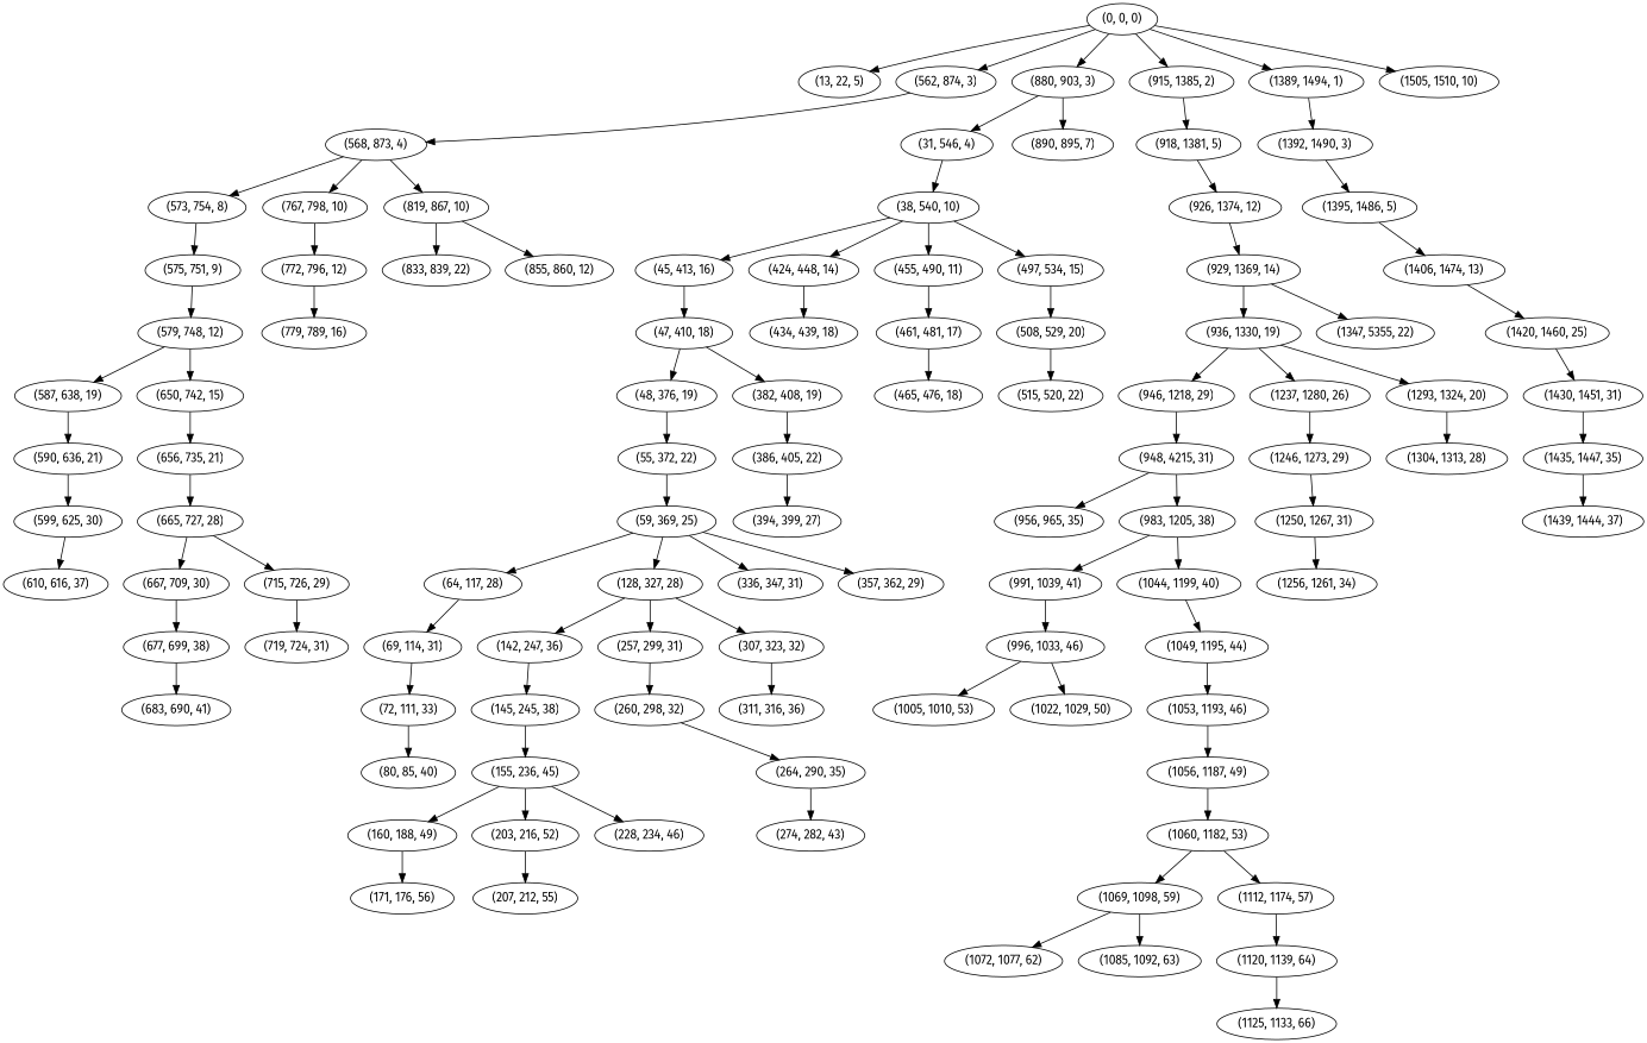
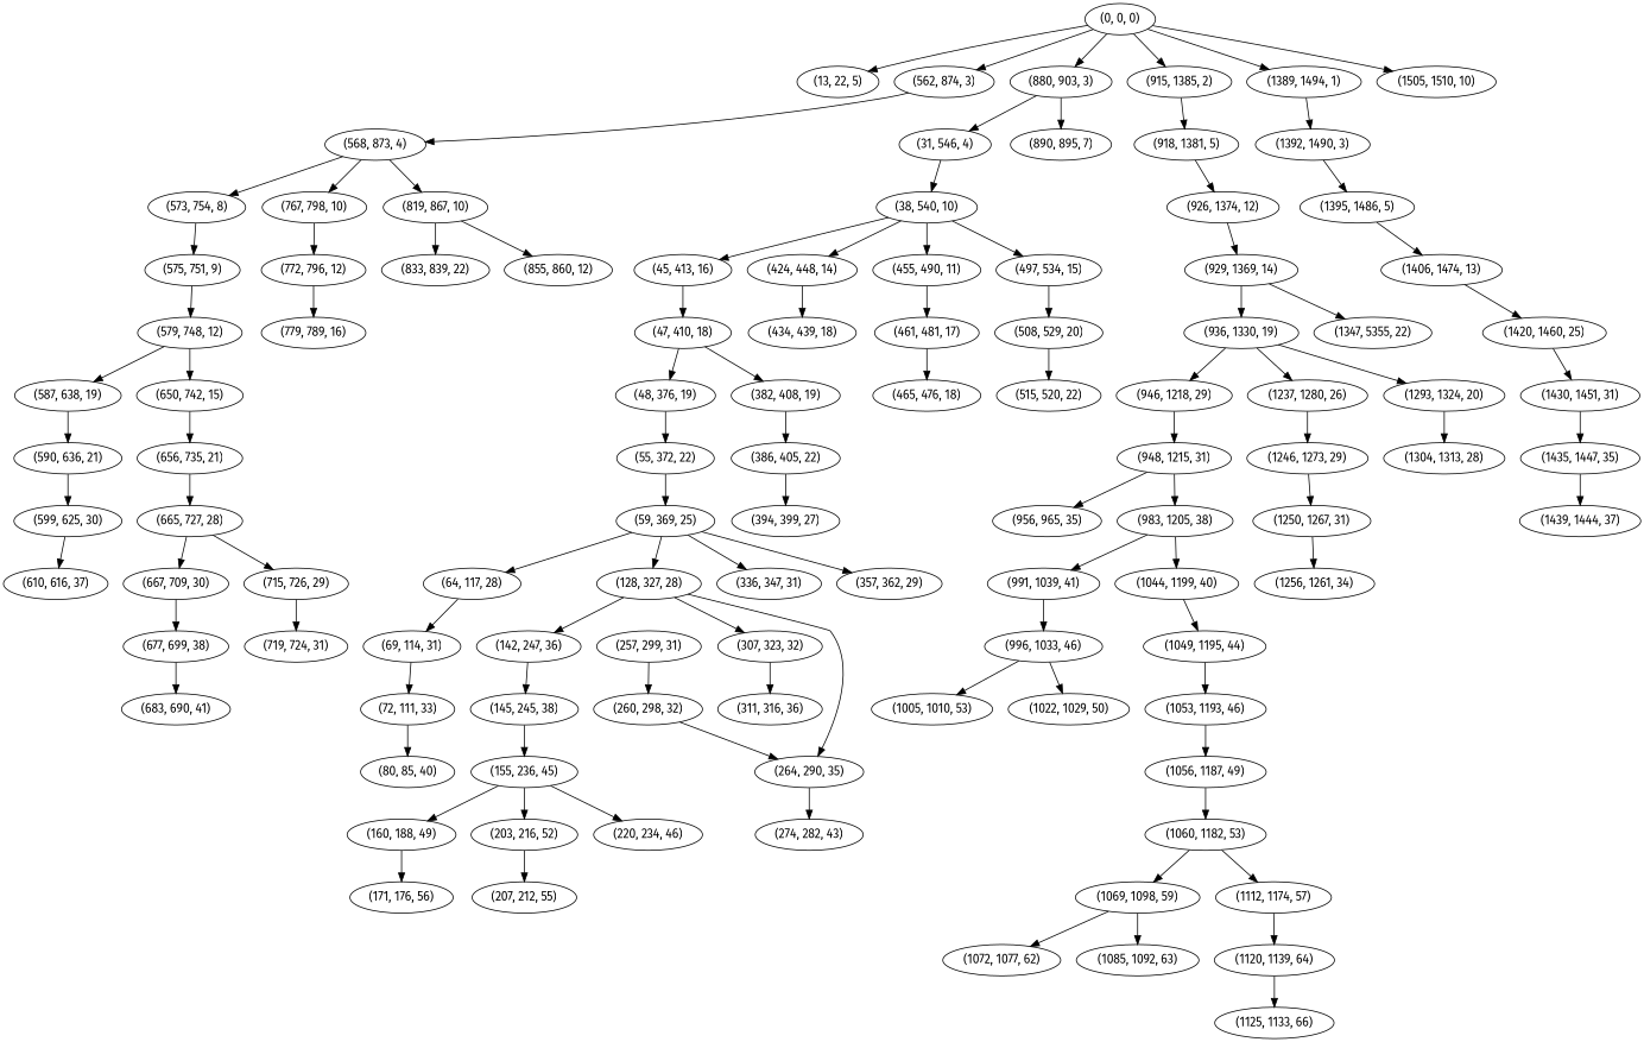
  digraph {
    fontname="Fira Sans"
    node [fontname="Fira Sans"]
    edge [fontname="Fira Sans"]
    "(0, 0, 0)"
    "(13, 22, 5)"
    "(562, 874, 3)"
    "(880, 903, 3)"
    "(915, 1385, 2)"
    "(1389, 1494, 1)"
    "(1505, 1510, 10)"
    "(31, 546, 4)"
    "(38, 540, 10)"
    "(568, 873, 4)"
    "(890, 895, 7)"
    "(918, 1381, 5)"
    "(1392, 1490, 3)"
    "(45, 413, 16)"
    "(424, 448, 14)"
    "(455, 490, 11)"
    "(497, 534, 15)"
    "(47, 410, 18)"
    "(434, 439, 18)"
    "(461, 481, 17)"
    "(508, 529, 20)"
    "(48, 376, 19)"
    "(382, 408, 19)"
    "(55, 372, 22)"
    "(386, 405, 22)"
    "(59, 369, 25)"
    "(64, 117, 28)"
    "(128, 327, 28)"
    "(336, 347, 31)"
    "(357, 362, 29)"
    "(69, 114, 31)"
    "(142, 247, 36)"
    "(257, 299, 31)"
    "(307, 323, 32)"
    "(72, 111, 33)"
    "(80, 85, 40)"
    "(145, 245, 38)"
    "(260, 298, 32)"
    "(311, 316, 36)"
    "(155, 236, 45)"
    "(160, 188, 49)"
    "(203, 216, 52)"
-   "(228, 234, 46)"
+   "(228, 234, 46)" [label="(220, 234, 46)"]
    "(171, 176, 56)"
    "(207, 212, 55)"
    "(264, 290, 35)"
    "(274, 282, 43)"
    "(394, 399, 27)"
    "(465, 476, 18)"
    "(515, 520, 22)"
    "(573, 754, 8)"
    "(767, 798, 10)"
    "(819, 867, 10)"
    "(575, 751, 9)"
    "(772, 796, 12)"
    "(833, 839, 22)"
    "(855, 860, 12)"
    "(579, 748, 12)"
    "(587, 638, 19)"
    "(650, 742, 15)"
    "(590, 636, 21)"
    "(656, 735, 21)"
    "(599, 625, 30)"
    "(610, 616, 37)"
    "(665, 727, 28)"
    "(667, 709, 30)"
    "(715, 726, 29)"
    "(677, 699, 38)"
    "(719, 724, 31)"
    "(683, 690, 41)"
    "(779, 789, 16)"
    "(926, 1374, 12)"
    "(929, 1369, 14)"
    "(936, 1330, 19)"
    n75 [label="(1347, 5355, 22)"]
    "(946, 1218, 29)"
    "(1237, 1280, 26)"
    "(1293, 1324, 20)"
-   "(948, 1215, 31)" [label="(948, 4215, 31)"]
+   "(948, 1215, 31)"
    "(1246, 1273, 29)"
    "(1304, 1313, 28)"
    "(956, 965, 35)"
    "(983, 1205, 38)"
    "(991, 1039, 41)"
    "(1044, 1199, 40)"
    "(996, 1033, 46)"
    "(1049, 1195, 44)"
    "(1005, 1010, 53)"
    "(1022, 1029, 50)"
    "(1053, 1193, 46)"
    "(1056, 1187, 49)"
    "(1060, 1182, 53)"
    "(1069, 1098, 59)"
    "(1112, 1174, 57)"
    "(1072, 1077, 62)"
    "(1085, 1092, 63)"
    "(1120, 1139, 64)"
    "(1125, 1133, 66)"
    "(1250, 1267, 31)"
    "(1256, 1261, 34)"
    "(1395, 1486, 5)"
    "(1406, 1474, 13)"
    "(1420, 1460, 25)"
    "(1430, 1451, 31)"
    "(1435, 1447, 35)"
    "(1439, 1444, 37)"
    "(0, 0, 0)" -> "(13, 22, 5)"
    "(0, 0, 0)" -> "(562, 874, 3)"
    "(0, 0, 0)" -> "(880, 903, 3)"
    "(0, 0, 0)" -> "(915, 1385, 2)"
    "(0, 0, 0)" -> "(1389, 1494, 1)"
    "(0, 0, 0)" -> "(1505, 1510, 10)"
    "(562, 874, 3)" -> "(568, 873, 4)"
    "(880, 903, 3)" -> "(31, 546, 4)"
    "(880, 903, 3)" -> "(890, 895, 7)"
    "(915, 1385, 2)" -> "(918, 1381, 5)"
    "(1389, 1494, 1)" -> "(1392, 1490, 3)"
    "(31, 546, 4)" -> "(38, 540, 10)"
    "(38, 540, 10)" -> "(45, 413, 16)"
    "(38, 540, 10)" -> "(424, 448, 14)"
    "(38, 540, 10)" -> "(455, 490, 11)"
    "(38, 540, 10)" -> "(497, 534, 15)"
    "(568, 873, 4)" -> "(573, 754, 8)"
    "(568, 873, 4)" -> "(767, 798, 10)"
    "(568, 873, 4)" -> "(819, 867, 10)"
    "(918, 1381, 5)" -> "(926, 1374, 12)"
    "(1392, 1490, 3)" -> "(1395, 1486, 5)"
    "(45, 413, 16)" -> "(47, 410, 18)"
    "(424, 448, 14)" -> "(434, 439, 18)"
    "(455, 490, 11)" -> "(461, 481, 17)"
    "(497, 534, 15)" -> "(508, 529, 20)"
    "(47, 410, 18)" -> "(48, 376, 19)"
    "(47, 410, 18)" -> "(382, 408, 19)"
    "(461, 481, 17)" -> "(465, 476, 18)"
    "(508, 529, 20)" -> "(515, 520, 22)"
    "(48, 376, 19)" -> "(55, 372, 22)"
    "(382, 408, 19)" -> "(386, 405, 22)"
    "(55, 372, 22)" -> "(59, 369, 25)"
    "(386, 405, 22)" -> "(394, 399, 27)"
    "(59, 369, 25)" -> "(64, 117, 28)"
    "(59, 369, 25)" -> "(128, 327, 28)"
    "(59, 369, 25)" -> "(336, 347, 31)"
    "(59, 369, 25)" -> "(357, 362, 29)"
    "(64, 117, 28)" -> "(69, 114, 31)"
    "(128, 327, 28)" -> "(142, 247, 36)"
-   "(128, 327, 28)" -> "(257, 299, 31)"
+   "(128, 327, 28)" -> "(264, 290, 35)"
    "(128, 327, 28)" -> "(307, 323, 32)"
    "(69, 114, 31)" -> "(72, 111, 33)"
    "(142, 247, 36)" -> "(145, 245, 38)"
    "(257, 299, 31)" -> "(260, 298, 32)"
    "(307, 323, 32)" -> "(311, 316, 36)"
    "(72, 111, 33)" -> "(80, 85, 40)"
    "(145, 245, 38)" -> "(155, 236, 45)"
    "(260, 298, 32)" -> "(264, 290, 35)"
    "(155, 236, 45)" -> "(160, 188, 49)"
    "(155, 236, 45)" -> "(203, 216, 52)"
    "(155, 236, 45)" -> "(228, 234, 46)"
    "(160, 188, 49)" -> "(171, 176, 56)"
    "(203, 216, 52)" -> "(207, 212, 55)"
    "(264, 290, 35)" -> "(274, 282, 43)"
    "(573, 754, 8)" -> "(575, 751, 9)"
    "(767, 798, 10)" -> "(772, 796, 12)"
    "(819, 867, 10)" -> "(833, 839, 22)"
    "(819, 867, 10)" -> "(855, 860, 12)"
    "(575, 751, 9)" -> "(579, 748, 12)"
    "(772, 796, 12)" -> "(779, 789, 16)"
    "(579, 748, 12)" -> "(587, 638, 19)"
    "(579, 748, 12)" -> "(650, 742, 15)"
    "(587, 638, 19)" -> "(590, 636, 21)"
    "(650, 742, 15)" -> "(656, 735, 21)"
    "(590, 636, 21)" -> "(599, 625, 30)"
    "(656, 735, 21)" -> "(665, 727, 28)"
    "(599, 625, 30)" -> "(610, 616, 37)"
    "(665, 727, 28)" -> "(667, 709, 30)"
    "(665, 727, 28)" -> "(715, 726, 29)"
    "(667, 709, 30)" -> "(677, 699, 38)"
    "(715, 726, 29)" -> "(719, 724, 31)"
    "(677, 699, 38)" -> "(683, 690, 41)"
    "(926, 1374, 12)" -> "(929, 1369, 14)"
    "(929, 1369, 14)" -> "(936, 1330, 19)"
    "(929, 1369, 14)" -> n75
    "(936, 1330, 19)" -> "(946, 1218, 29)"
    "(936, 1330, 19)" -> "(1237, 1280, 26)"
    "(936, 1330, 19)" -> "(1293, 1324, 20)"
    "(946, 1218, 29)" -> "(948, 1215, 31)"
    "(1237, 1280, 26)" -> "(1246, 1273, 29)"
    "(1293, 1324, 20)" -> "(1304, 1313, 28)"
    "(948, 1215, 31)" -> "(956, 965, 35)"
    "(948, 1215, 31)" -> "(983, 1205, 38)"
    "(1246, 1273, 29)" -> "(1250, 1267, 31)"
    "(983, 1205, 38)" -> "(991, 1039, 41)"
    "(983, 1205, 38)" -> "(1044, 1199, 40)"
    "(991, 1039, 41)" -> "(996, 1033, 46)"
    "(1044, 1199, 40)" -> "(1049, 1195, 44)"
    "(996, 1033, 46)" -> "(1005, 1010, 53)"
    "(996, 1033, 46)" -> "(1022, 1029, 50)"
    "(1049, 1195, 44)" -> "(1053, 1193, 46)"
    "(1053, 1193, 46)" -> "(1056, 1187, 49)"
    "(1056, 1187, 49)" -> "(1060, 1182, 53)"
    "(1060, 1182, 53)" -> "(1069, 1098, 59)"
    "(1060, 1182, 53)" -> "(1112, 1174, 57)"
    "(1069, 1098, 59)" -> "(1072, 1077, 62)"
    "(1069, 1098, 59)" -> "(1085, 1092, 63)"
    "(1112, 1174, 57)" -> "(1120, 1139, 64)"
    "(1120, 1139, 64)" -> "(1125, 1133, 66)"
    "(1250, 1267, 31)" -> "(1256, 1261, 34)"
    "(1395, 1486, 5)" -> "(1406, 1474, 13)"
    "(1406, 1474, 13)" -> "(1420, 1460, 25)"
    "(1420, 1460, 25)" -> "(1430, 1451, 31)"
    "(1430, 1451, 31)" -> "(1435, 1447, 35)"
    "(1435, 1447, 35)" -> "(1439, 1444, 37)"
  }
